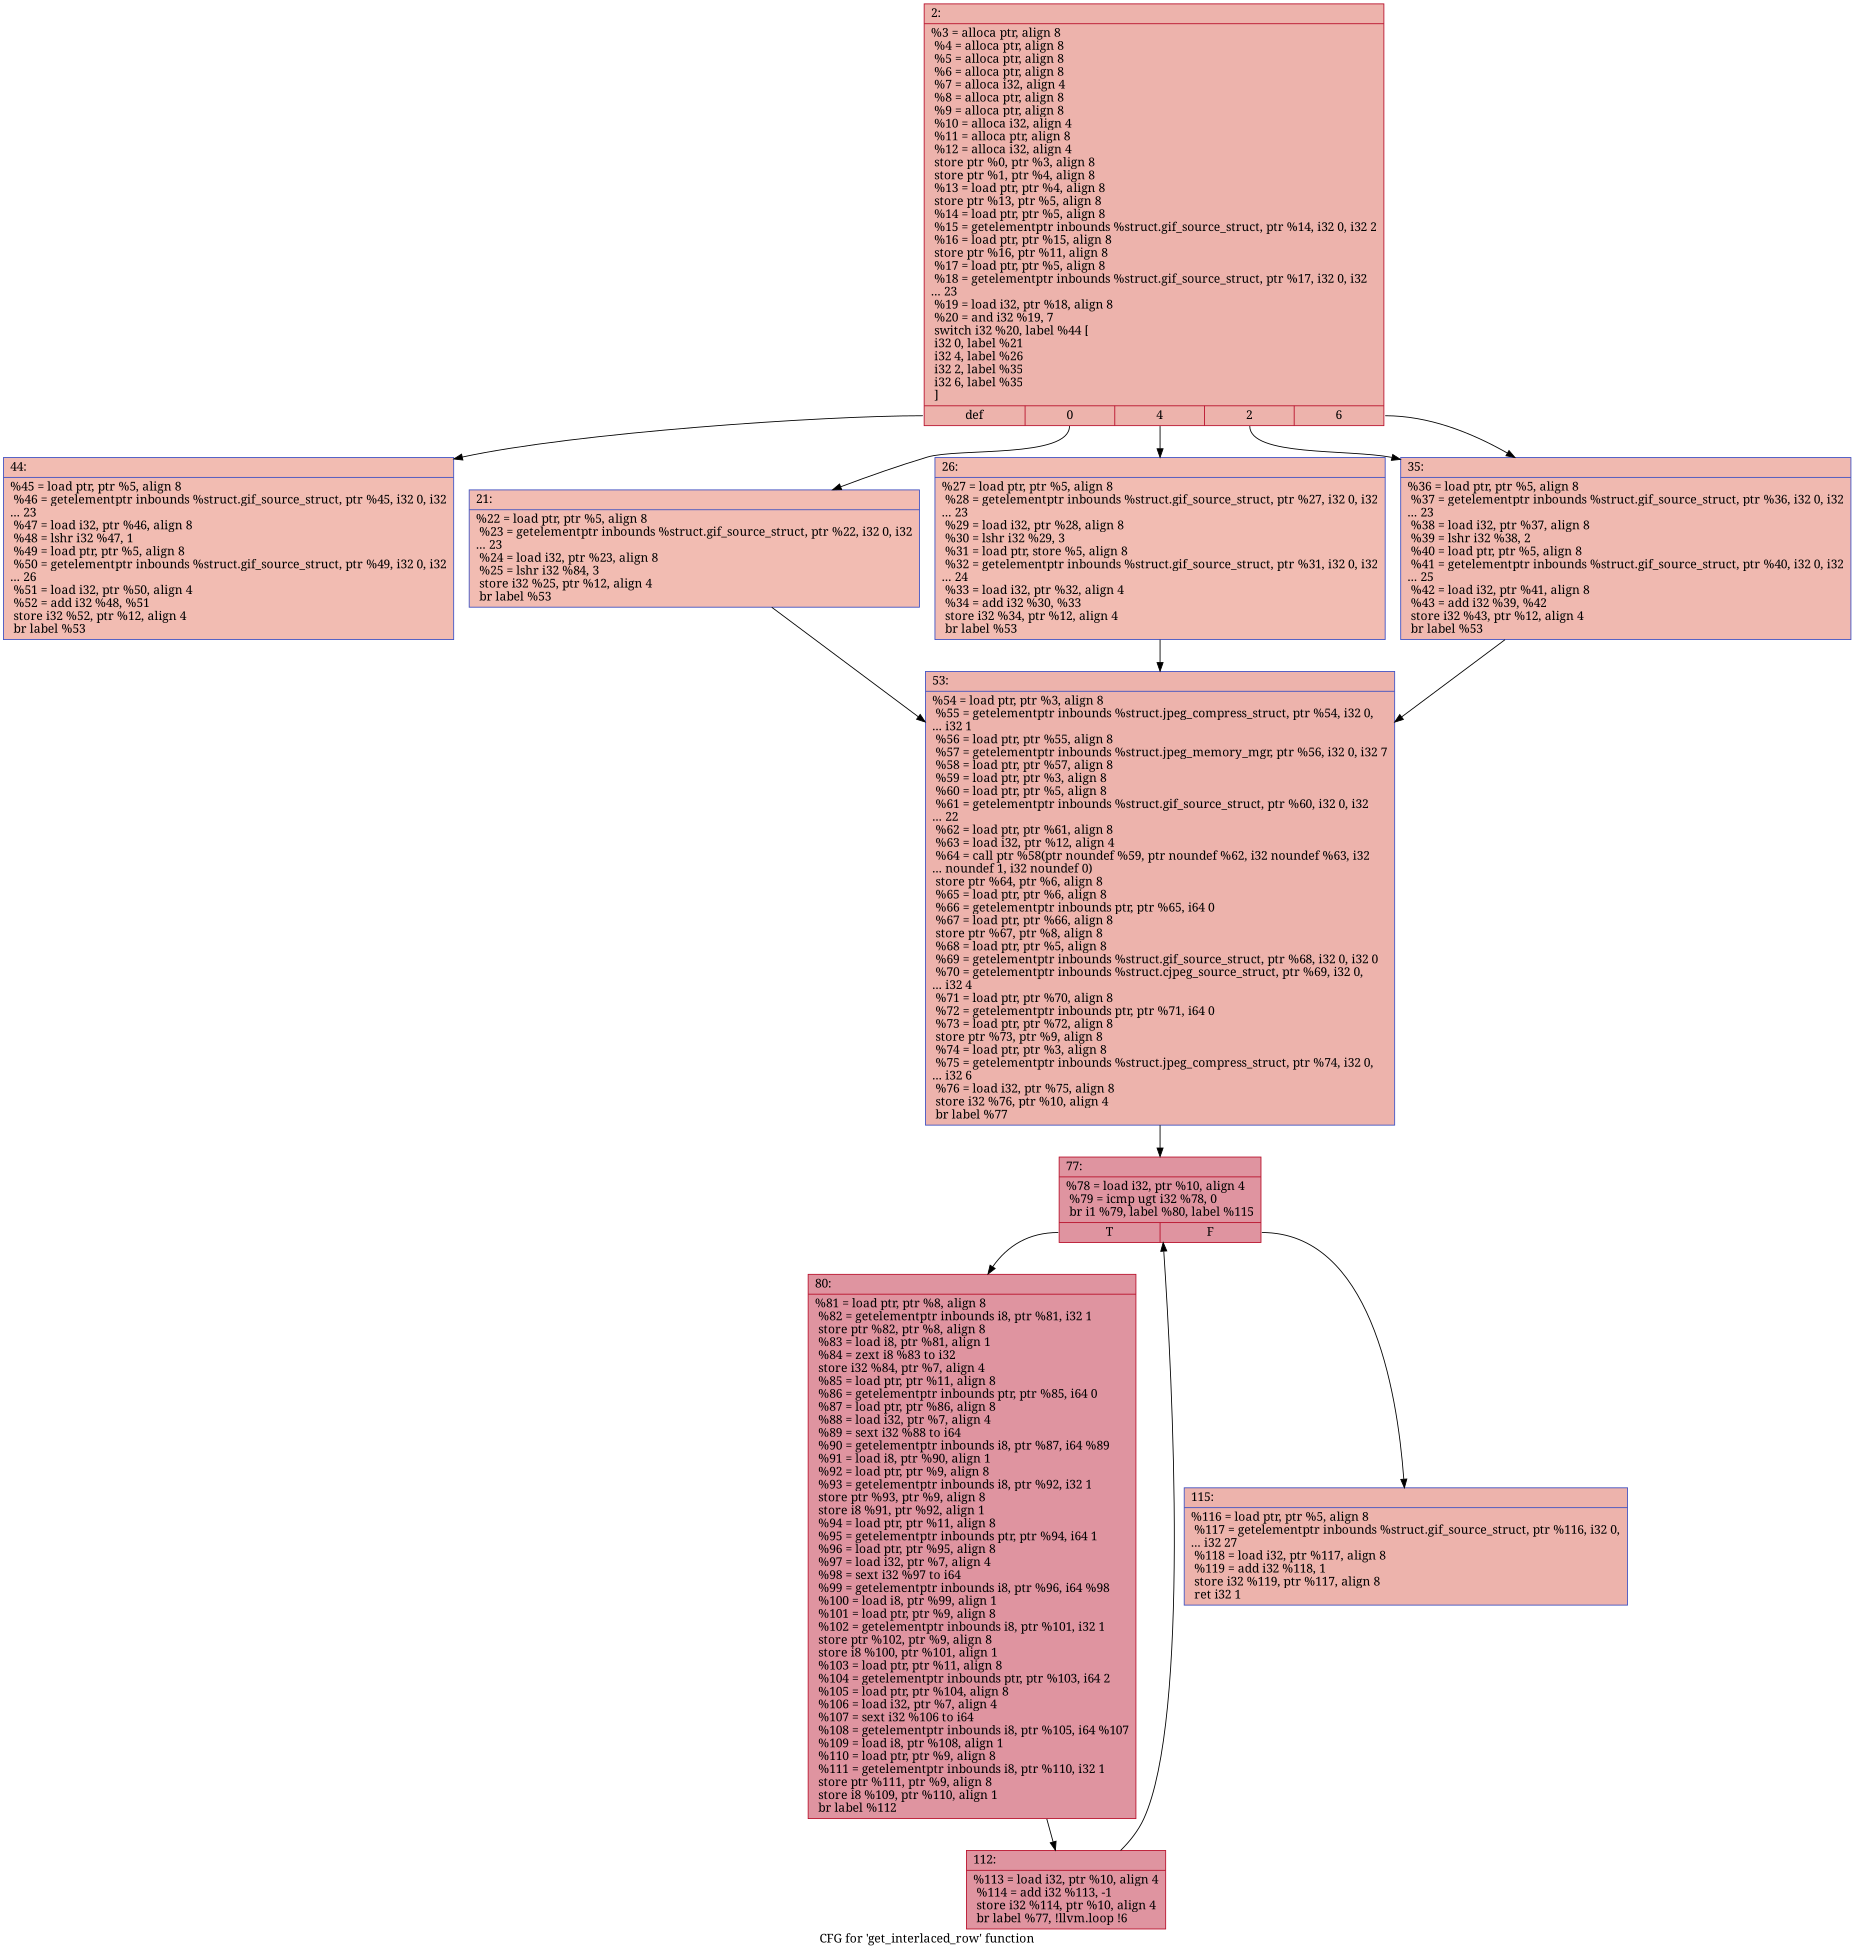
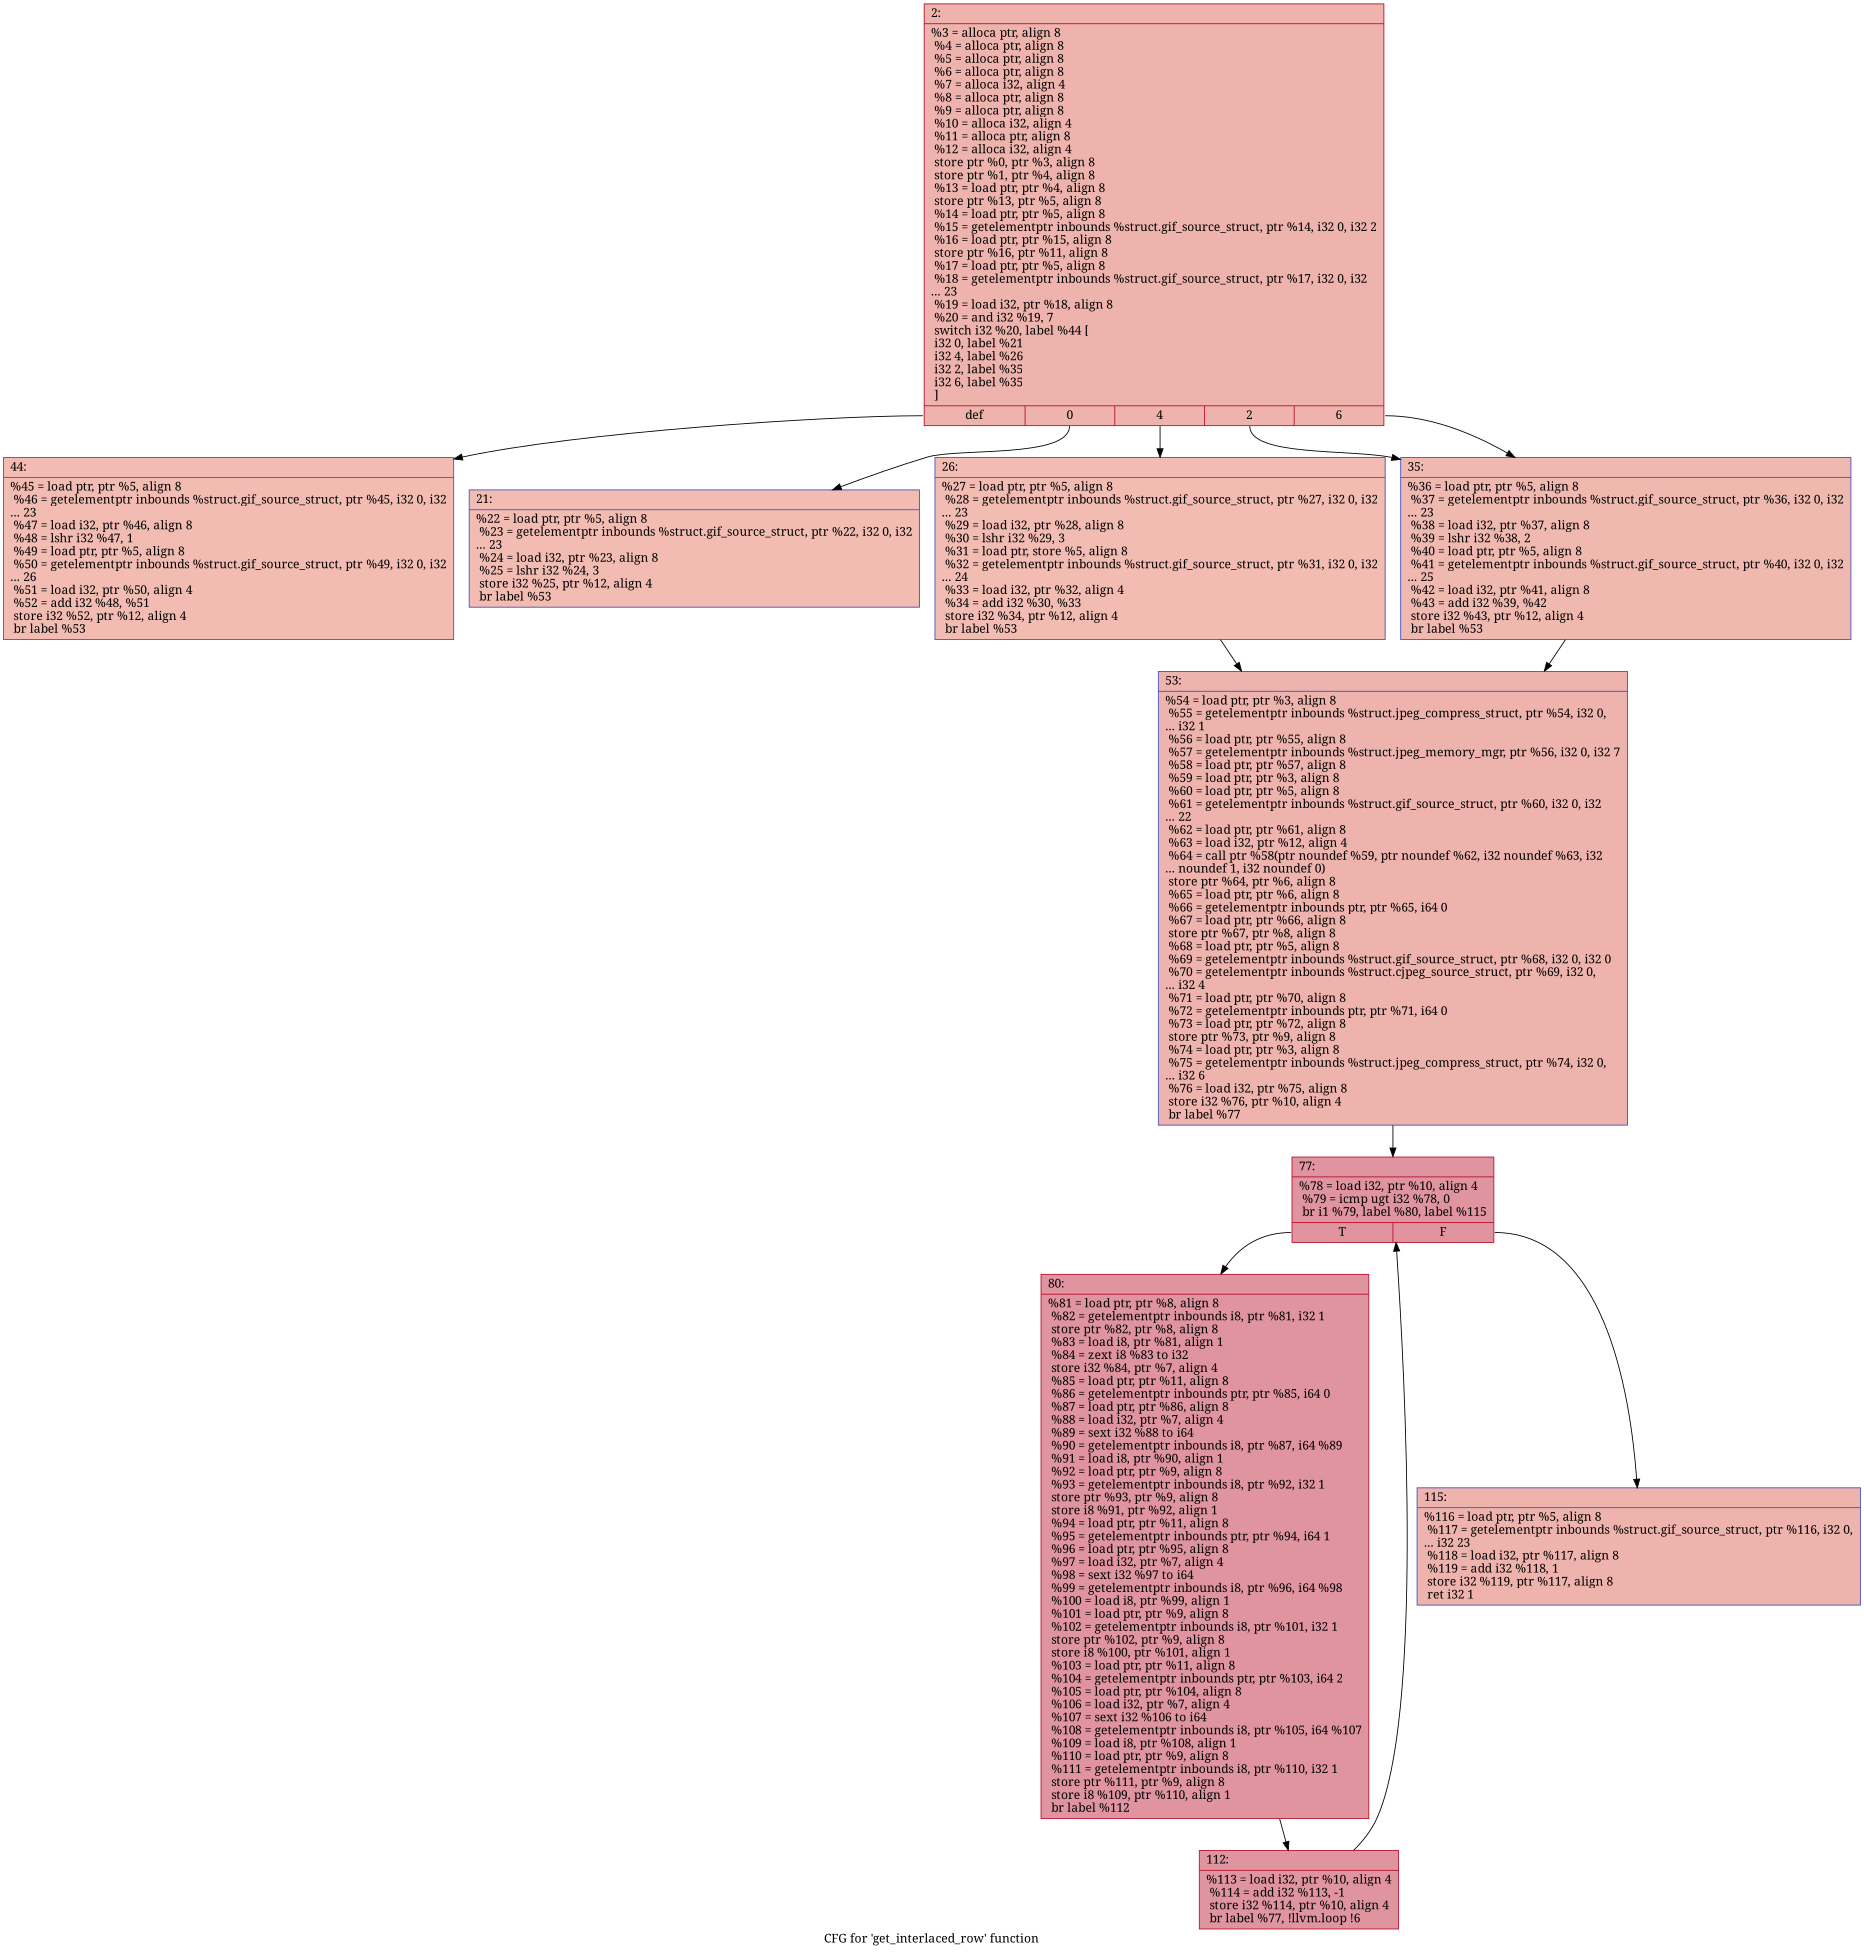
  digraph {
    fontname="Noto Serif"
    label="CFG for 'get_interlaced_row' function"
    node [color="#3d50c3ff" fillcolor="#d6524470" fontname="Noto Serif" shape=record style=filled]
    edge [fontname="Noto Serif"]
    n1 [color="#b70d28ff" label="{2:\l|  %3 = alloca ptr, align 8\l  %4 = alloca ptr, align 8\l  %5 = alloca ptr, align 8\l  %6 = alloca ptr, align 8\l  %7 = alloca i32, align 4\l  %8 = alloca ptr, align 8\l  %9 = alloca ptr, align 8\l  %10 = alloca i32, align 4\l  %11 = alloca ptr, align 8\l  %12 = alloca i32, align 4\l  store ptr %0, ptr %3, align 8\l  store ptr %1, ptr %4, align 8\l  %13 = load ptr, ptr %4, align 8\l  store ptr %13, ptr %5, align 8\l  %14 = load ptr, ptr %5, align 8\l  %15 = getelementptr inbounds %struct.gif_source_struct, ptr %14, i32 0, i32 2\l  %16 = load ptr, ptr %15, align 8\l  store ptr %16, ptr %11, align 8\l  %17 = load ptr, ptr %5, align 8\l  %18 = getelementptr inbounds %struct.gif_source_struct, ptr %17, i32 0, i32\l... 23\l  %19 = load i32, ptr %18, align 8\l  %20 = and i32 %19, 7\l  switch i32 %20, label %44 [\l    i32 0, label %21\l    i32 4, label %26\l    i32 2, label %35\l    i32 6, label %35\l  ]\l|{<s0>def|<s1>0|<s2>4|<s3>2|<s4>6}}"]
    n2 [fillcolor="#e1675170" label="{44:\l|  %45 = load ptr, ptr %5, align 8\l  %46 = getelementptr inbounds %struct.gif_source_struct, ptr %45, i32 0, i32\l... 23\l  %47 = load i32, ptr %46, align 8\l  %48 = lshr i32 %47, 1\l  %49 = load ptr, ptr %5, align 8\l  %50 = getelementptr inbounds %struct.gif_source_struct, ptr %49, i32 0, i32\l... 26\l  %51 = load i32, ptr %50, align 4\l  %52 = add i32 %48, %51\l  store i32 %52, ptr %12, align 4\l  br label %53\l}"]
-   n3 [fillcolor="#e1675170" label="{21:\l|  %22 = load ptr, ptr %5, align 8\l  %23 = getelementptr inbounds %struct.gif_source_struct, ptr %22, i32 0, i32\l... 23\l  %24 = load i32, ptr %23, align 8\l  %25 = lshr i32 %84, 3\l  store i32 %25, ptr %12, align 4\l  br label %53\l}"]
+   n3 [fillcolor="#e1675170" label="{21:\l|  %22 = load ptr, ptr %5, align 8\l  %23 = getelementptr inbounds %struct.gif_source_struct, ptr %22, i32 0, i32\l... 23\l  %24 = load i32, ptr %23, align 8\l  %25 = lshr i32 %24, 3\l  store i32 %25, ptr %12, align 4\l  br label %53\l}"]
    n4 [fillcolor="#e1675170" label="{26:\l|  %27 = load ptr, ptr %5, align 8\l  %28 = getelementptr inbounds %struct.gif_source_struct, ptr %27, i32 0, i32\l... 23\l  %29 = load i32, ptr %28, align 8\l  %30 = lshr i32 %29, 3\l  %31 = load ptr, store %5, align 8\l  %32 = getelementptr inbounds %struct.gif_source_struct, ptr %31, i32 0, i32\l... 24\l  %33 = load i32, ptr %32, align 4\l  %34 = add i32 %30, %33\l  store i32 %34, ptr %12, align 4\l  br label %53\l}"]
    n5 [fillcolor="#de614d70" label="{35:\l|  %36 = load ptr, ptr %5, align 8\l  %37 = getelementptr inbounds %struct.gif_source_struct, ptr %36, i32 0, i32\l... 23\l  %38 = load i32, ptr %37, align 8\l  %39 = lshr i32 %38, 2\l  %40 = load ptr, ptr %5, align 8\l  %41 = getelementptr inbounds %struct.gif_source_struct, ptr %40, i32 0, i32\l... 25\l  %42 = load i32, ptr %41, align 8\l  %43 = add i32 %39, %42\l  store i32 %43, ptr %12, align 4\l  br label %53\l}"]
    n6 [label="{53:\l|  %54 = load ptr, ptr %3, align 8\l  %55 = getelementptr inbounds %struct.jpeg_compress_struct, ptr %54, i32 0,\l... i32 1\l  %56 = load ptr, ptr %55, align 8\l  %57 = getelementptr inbounds %struct.jpeg_memory_mgr, ptr %56, i32 0, i32 7\l  %58 = load ptr, ptr %57, align 8\l  %59 = load ptr, ptr %3, align 8\l  %60 = load ptr, ptr %5, align 8\l  %61 = getelementptr inbounds %struct.gif_source_struct, ptr %60, i32 0, i32\l... 22\l  %62 = load ptr, ptr %61, align 8\l  %63 = load i32, ptr %12, align 4\l  %64 = call ptr %58(ptr noundef %59, ptr noundef %62, i32 noundef %63, i32\l... noundef 1, i32 noundef 0)\l  store ptr %64, ptr %6, align 8\l  %65 = load ptr, ptr %6, align 8\l  %66 = getelementptr inbounds ptr, ptr %65, i64 0\l  %67 = load ptr, ptr %66, align 8\l  store ptr %67, ptr %8, align 8\l  %68 = load ptr, ptr %5, align 8\l  %69 = getelementptr inbounds %struct.gif_source_struct, ptr %68, i32 0, i32 0\l  %70 = getelementptr inbounds %struct.cjpeg_source_struct, ptr %69, i32 0,\l... i32 4\l  %71 = load ptr, ptr %70, align 8\l  %72 = getelementptr inbounds ptr, ptr %71, i64 0\l  %73 = load ptr, ptr %72, align 8\l  store ptr %73, ptr %9, align 8\l  %74 = load ptr, ptr %3, align 8\l  %75 = getelementptr inbounds %struct.jpeg_compress_struct, ptr %74, i32 0,\l... i32 6\l  %76 = load i32, ptr %75, align 8\l  store i32 %76, ptr %10, align 4\l  br label %77\l}"]
    n7 [color="#b70d28ff" fillcolor="#b70d2870" label="{77:\l|  %78 = load i32, ptr %10, align 4\l  %79 = icmp ugt i32 %78, 0\l  br i1 %79, label %80, label %115\l|{<s0>T|<s1>F}}"]
    n8 [color="#b70d28ff" fillcolor="#b70d2870" label="{80:\l|  %81 = load ptr, ptr %8, align 8\l  %82 = getelementptr inbounds i8, ptr %81, i32 1\l  store ptr %82, ptr %8, align 8\l  %83 = load i8, ptr %81, align 1\l  %84 = zext i8 %83 to i32\l  store i32 %84, ptr %7, align 4\l  %85 = load ptr, ptr %11, align 8\l  %86 = getelementptr inbounds ptr, ptr %85, i64 0\l  %87 = load ptr, ptr %86, align 8\l  %88 = load i32, ptr %7, align 4\l  %89 = sext i32 %88 to i64\l  %90 = getelementptr inbounds i8, ptr %87, i64 %89\l  %91 = load i8, ptr %90, align 1\l  %92 = load ptr, ptr %9, align 8\l  %93 = getelementptr inbounds i8, ptr %92, i32 1\l  store ptr %93, ptr %9, align 8\l  store i8 %91, ptr %92, align 1\l  %94 = load ptr, ptr %11, align 8\l  %95 = getelementptr inbounds ptr, ptr %94, i64 1\l  %96 = load ptr, ptr %95, align 8\l  %97 = load i32, ptr %7, align 4\l  %98 = sext i32 %97 to i64\l  %99 = getelementptr inbounds i8, ptr %96, i64 %98\l  %100 = load i8, ptr %99, align 1\l  %101 = load ptr, ptr %9, align 8\l  %102 = getelementptr inbounds i8, ptr %101, i32 1\l  store ptr %102, ptr %9, align 8\l  store i8 %100, ptr %101, align 1\l  %103 = load ptr, ptr %11, align 8\l  %104 = getelementptr inbounds ptr, ptr %103, i64 2\l  %105 = load ptr, ptr %104, align 8\l  %106 = load i32, ptr %7, align 4\l  %107 = sext i32 %106 to i64\l  %108 = getelementptr inbounds i8, ptr %105, i64 %107\l  %109 = load i8, ptr %108, align 1\l  %110 = load ptr, ptr %9, align 8\l  %111 = getelementptr inbounds i8, ptr %110, i32 1\l  store ptr %111, ptr %9, align 8\l  store i8 %109, ptr %110, align 1\l  br label %112\l}"]
-   n9 [label="{115:\l|  %116 = load ptr, ptr %5, align 8\l  %117 = getelementptr inbounds %struct.gif_source_struct, ptr %116, i32 0,\l... i32 27\l  %118 = load i32, ptr %117, align 8\l  %119 = add i32 %118, 1\l  store i32 %119, ptr %117, align 8\l  ret i32 1\l}"]
+   n9 [label="{115:\l|  %116 = load ptr, ptr %5, align 8\l  %117 = getelementptr inbounds %struct.gif_source_struct, ptr %116, i32 0,\l... i32 23\l  %118 = load i32, ptr %117, align 8\l  %119 = add i32 %118, 1\l  store i32 %119, ptr %117, align 8\l  ret i32 1\l}"]
    n10 [color="#b70d28ff" fillcolor="#b70d2870" label="{112:\l|  %113 = load i32, ptr %10, align 4\l  %114 = add i32 %113, -1\l  store i32 %114, ptr %10, align 4\l  br label %77, !llvm.loop !6\l}"]
    n1 -> n2 [tailport=s0]
    n1 -> n3 [tailport=s1]
    n1 -> n4 [tailport=s2]
    n1 -> n5 [tailport=s3]
    n1 -> n5 [tailport=s4]
-   n3 -> n6
    n4 -> n6
    n5 -> n6
    n6 -> n7
    n7 -> n8 [tailport=s0]
    n7 -> n9 [tailport=s1]
    n8 -> n10
    n10 -> n7
  }
